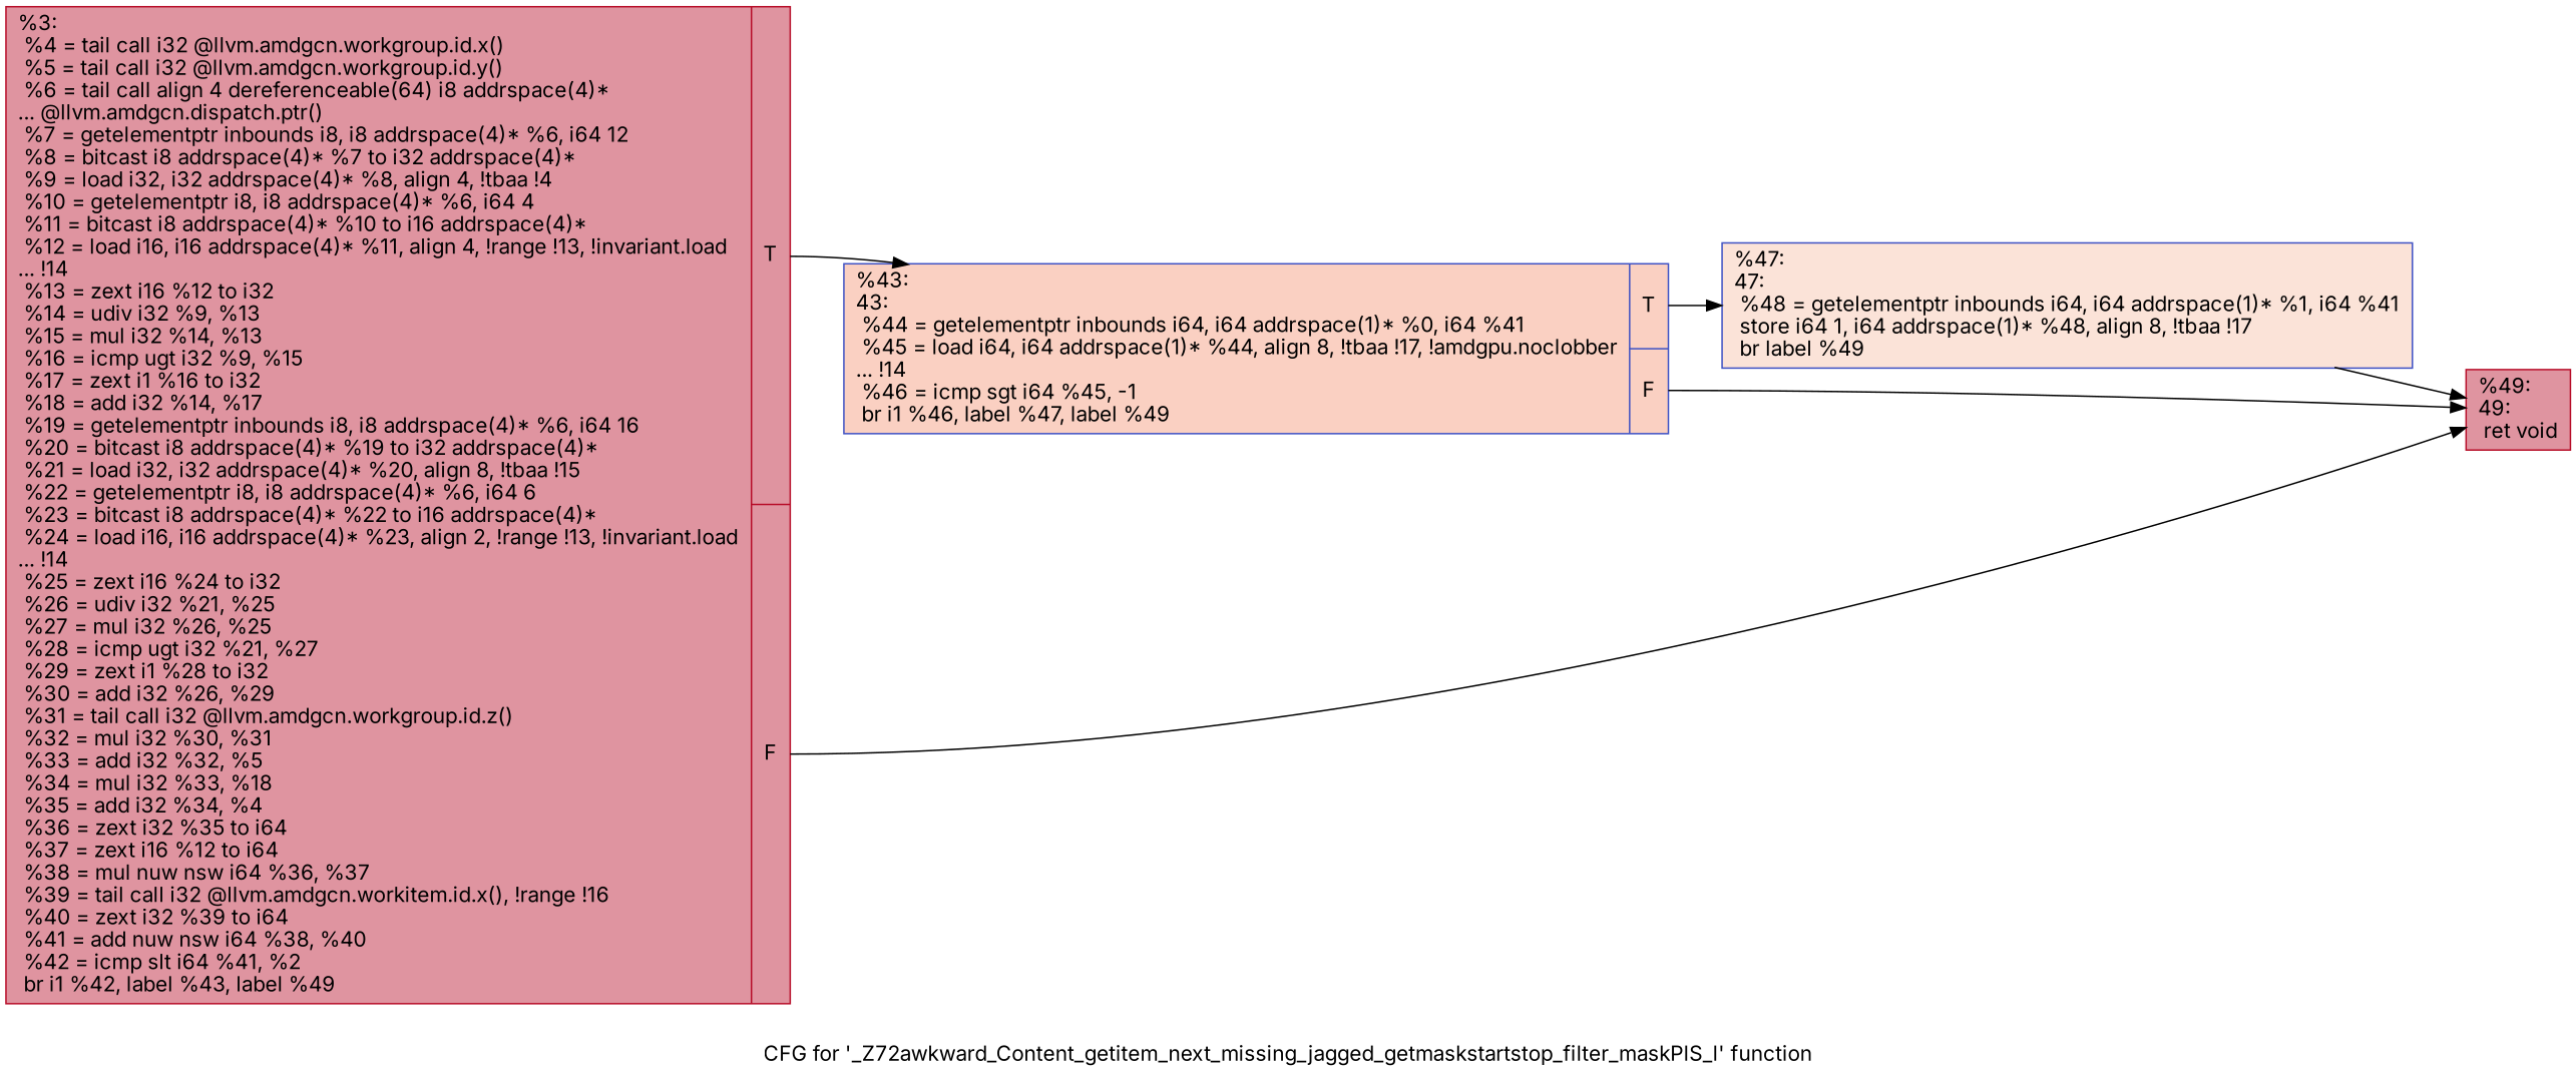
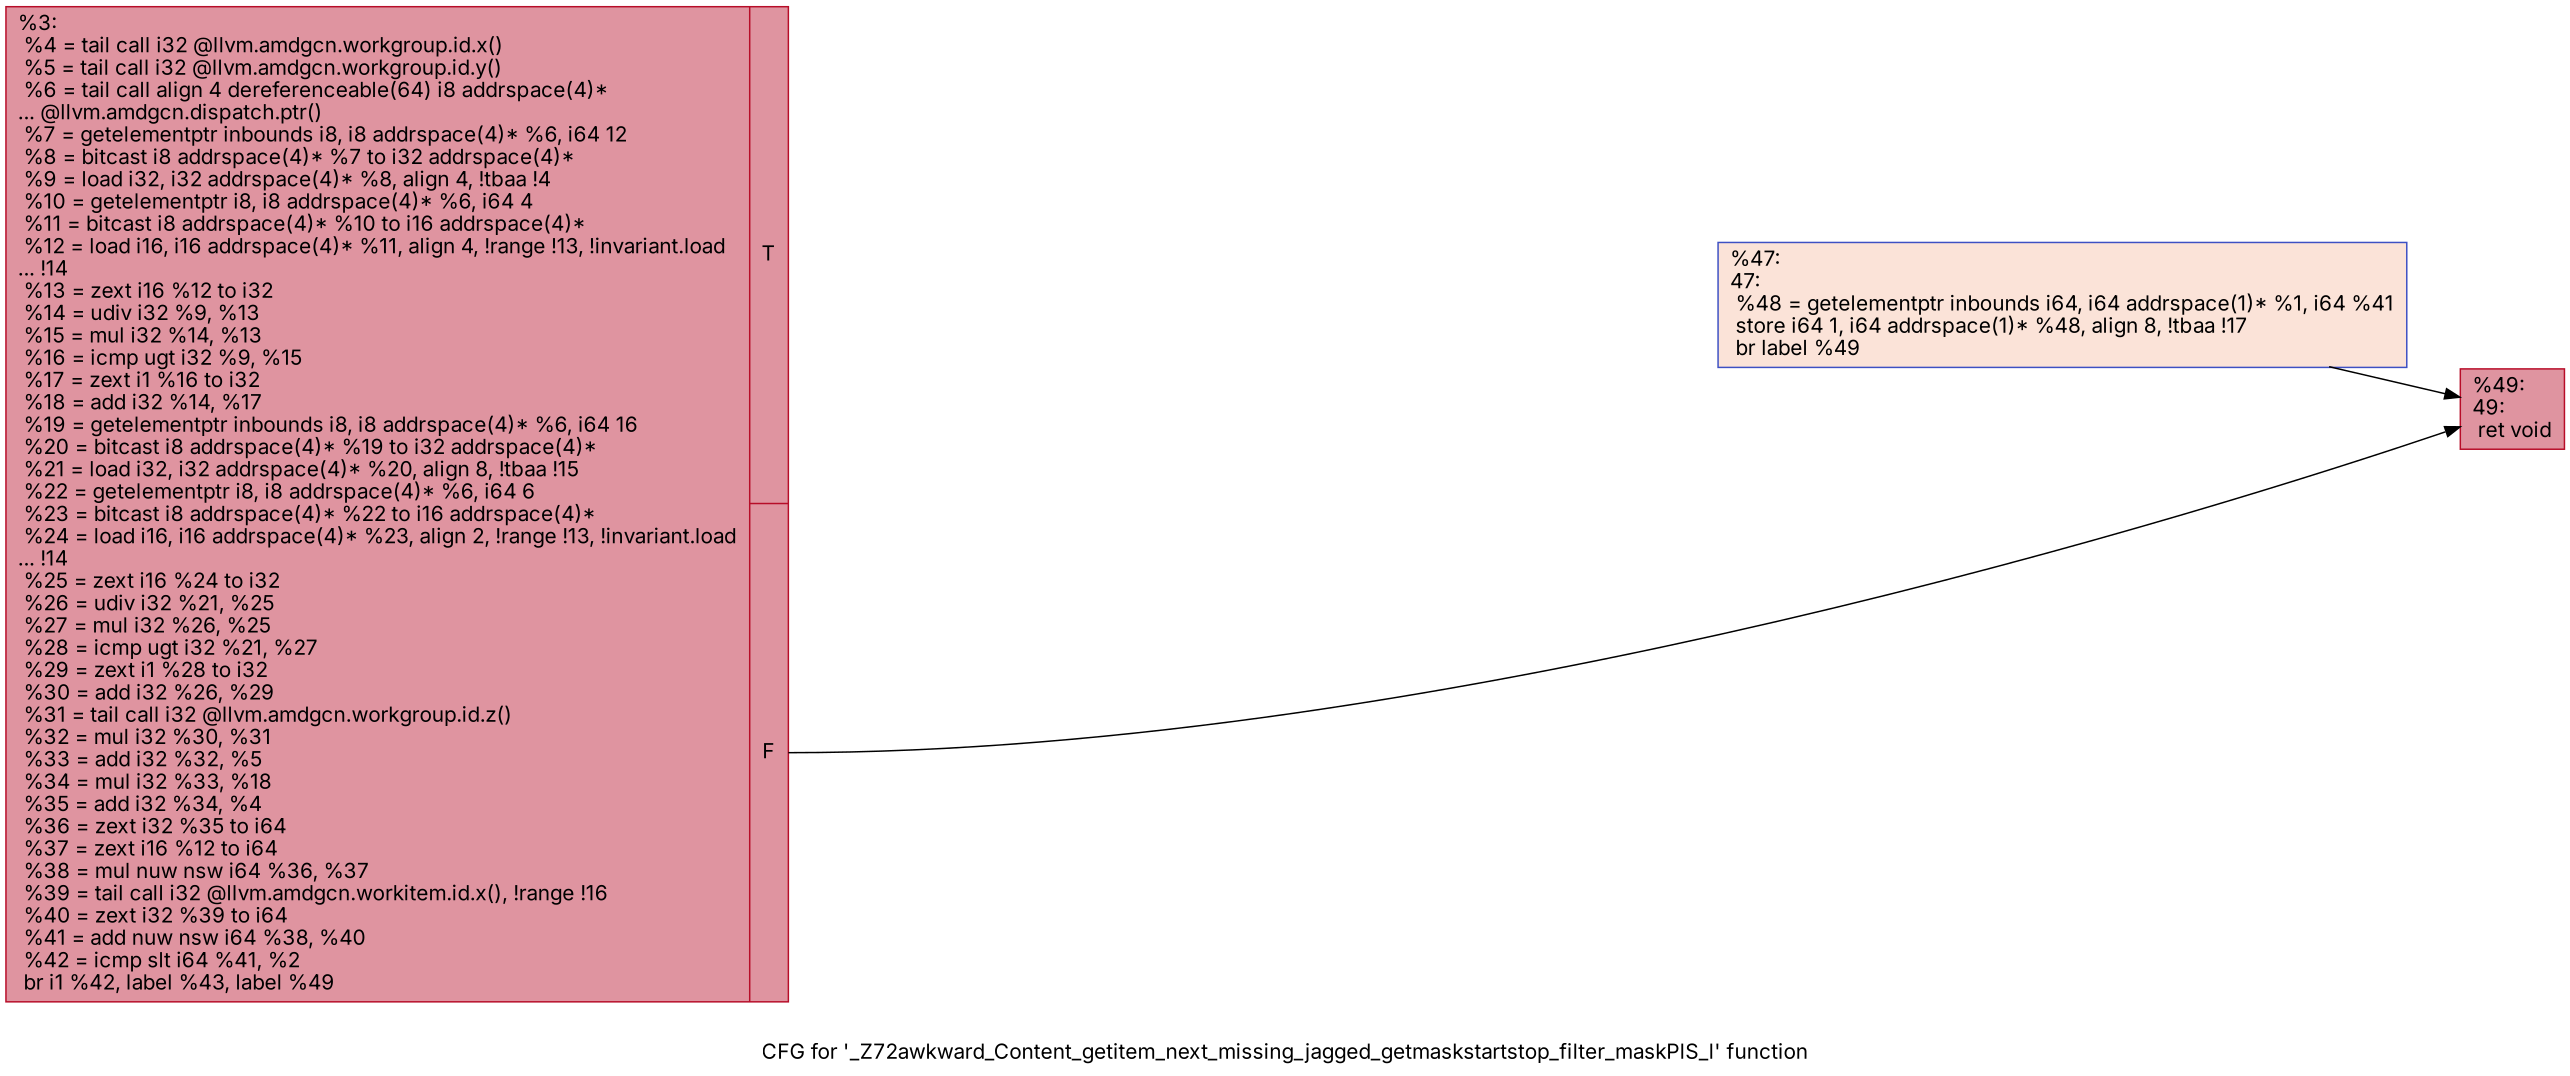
  digraph {
    label="CFG for '_Z72awkward_Content_getitem_next_missing_jagged_getmaskstartstop_filter_maskPlS_l' function"
    rankdir=LR
    fontname=Inter
    node [color="#b70d28ff" fillcolor="#b70d2870" shape=record style=filled fontname=Inter]
    edge [tailport=s0 fontname=Inter]
    n1 [label="{%3:\l  %4 = tail call i32 @llvm.amdgcn.workgroup.id.x()\l  %5 = tail call i32 @llvm.amdgcn.workgroup.id.y()\l  %6 = tail call align 4 dereferenceable(64) i8 addrspace(4)*\l... @llvm.amdgcn.dispatch.ptr()\l  %7 = getelementptr inbounds i8, i8 addrspace(4)* %6, i64 12\l  %8 = bitcast i8 addrspace(4)* %7 to i32 addrspace(4)*\l  %9 = load i32, i32 addrspace(4)* %8, align 4, !tbaa !4\l  %10 = getelementptr i8, i8 addrspace(4)* %6, i64 4\l  %11 = bitcast i8 addrspace(4)* %10 to i16 addrspace(4)*\l  %12 = load i16, i16 addrspace(4)* %11, align 4, !range !13, !invariant.load\l... !14\l  %13 = zext i16 %12 to i32\l  %14 = udiv i32 %9, %13\l  %15 = mul i32 %14, %13\l  %16 = icmp ugt i32 %9, %15\l  %17 = zext i1 %16 to i32\l  %18 = add i32 %14, %17\l  %19 = getelementptr inbounds i8, i8 addrspace(4)* %6, i64 16\l  %20 = bitcast i8 addrspace(4)* %19 to i32 addrspace(4)*\l  %21 = load i32, i32 addrspace(4)* %20, align 8, !tbaa !15\l  %22 = getelementptr i8, i8 addrspace(4)* %6, i64 6\l  %23 = bitcast i8 addrspace(4)* %22 to i16 addrspace(4)*\l  %24 = load i16, i16 addrspace(4)* %23, align 2, !range !13, !invariant.load\l... !14\l  %25 = zext i16 %24 to i32\l  %26 = udiv i32 %21, %25\l  %27 = mul i32 %26, %25\l  %28 = icmp ugt i32 %21, %27\l  %29 = zext i1 %28 to i32\l  %30 = add i32 %26, %29\l  %31 = tail call i32 @llvm.amdgcn.workgroup.id.z()\l  %32 = mul i32 %30, %31\l  %33 = add i32 %32, %5\l  %34 = mul i32 %33, %18\l  %35 = add i32 %34, %4\l  %36 = zext i32 %35 to i64\l  %37 = zext i16 %12 to i64\l  %38 = mul nuw nsw i64 %36, %37\l  %39 = tail call i32 @llvm.amdgcn.workitem.id.x(), !range !16\l  %40 = zext i32 %39 to i64\l  %41 = add nuw nsw i64 %38, %40\l  %42 = icmp slt i64 %41, %2\l  br i1 %42, label %43, label %49\l|{<s0>T|<s1>F}}"]
-   n2 [color="#3d50c3ff" fillcolor="#f3947570" label="{%43:\l43:                                               \l  %44 = getelementptr inbounds i64, i64 addrspace(1)* %0, i64 %41\l  %45 = load i64, i64 addrspace(1)* %44, align 8, !tbaa !17, !amdgpu.noclobber\l... !14\l  %46 = icmp sgt i64 %45, -1\l  br i1 %46, label %47, label %49\l|{<s0>T|<s1>F}}"]
    n3 [label="{%49:\l49:                                               \l  ret void\l}"]
    n4 [color="#3d50c3ff" fillcolor="#f6bfa670" label="{%47:\l47:                                               \l  %48 = getelementptr inbounds i64, i64 addrspace(1)* %1, i64 %41\l  store i64 1, i64 addrspace(1)* %48, align 8, !tbaa !17\l  br label %49\l}"]
-   n1 -> n2
    n1 -> n3 [tailport=s1]
-   n2 -> n3 [tailport=s1]
-   n2 -> n4
    n4 -> n3 [tailport=""]
  }
